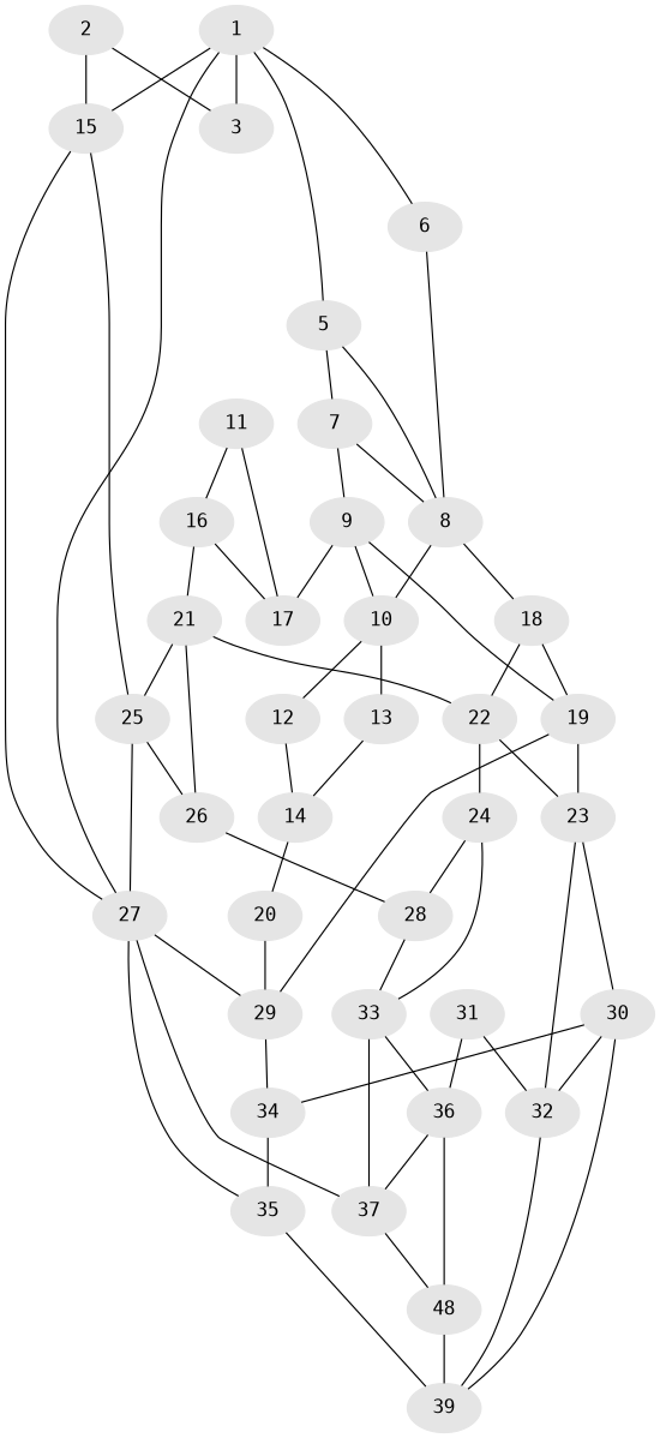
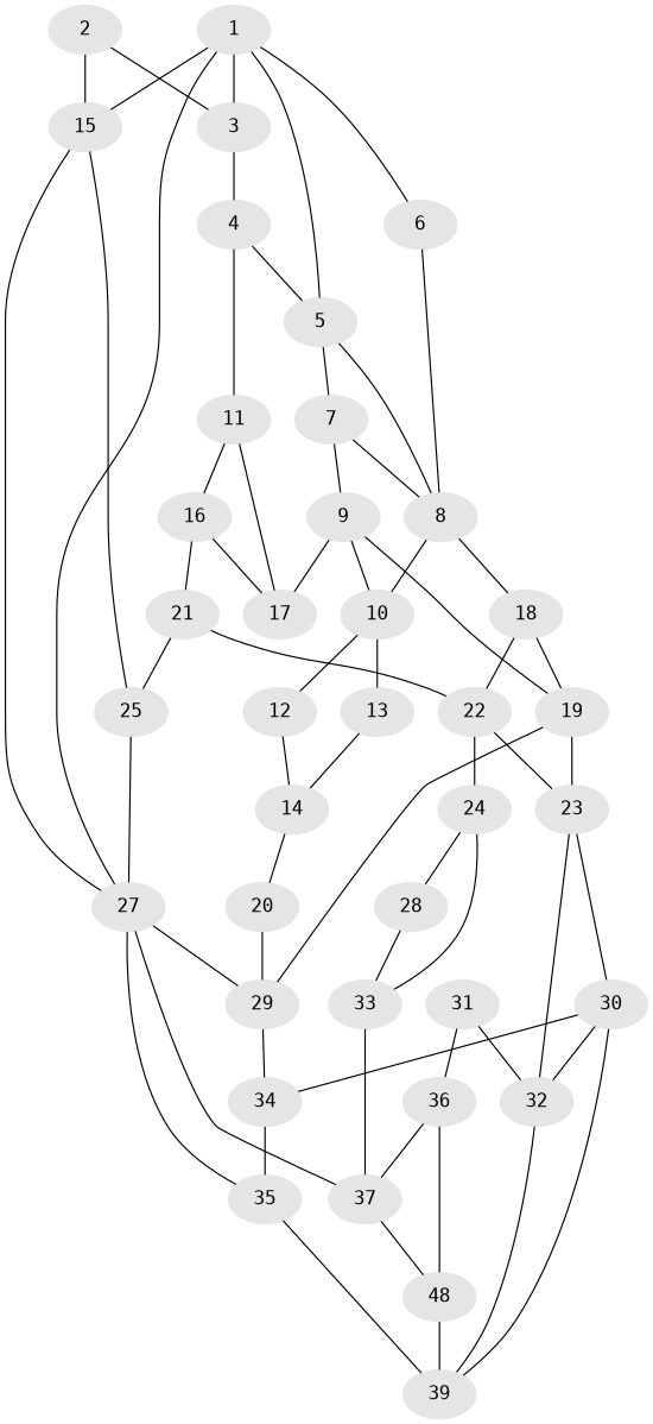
  graph {
    fontname="DejaVu Sans Mono"
    node [color=gray90 fontname="DejaVu Sans Mono" style=filled]
    edge [fontname="DejaVu Sans Mono" weight=1.0]
    1
    3
    5
    6
    15
    27
+   4
    7
    8
    25
    29
    35
    37
    2
    11
    17
    16
    9
    10
    18
    13
    14
    19
    12
    23
    21
    20
-   26
    22
    24
    32
    30
    34
    28
    33
    31
    36
    39
    n39 [label=48]
    1 -- 3
    1 -- 5
    1 -- 6
    1 -- 15
    1 -- 27
+   3 -- 4
    5 -- 7
    5 -- 8
    6 -- 8
    15 -- 27
    15 -- 25
    27 -- 29
    27 -- 35
    27 -- 37
+   4 -- 5
+   4 -- 11
    7 -- 8
    7 -- 9
    8 -- 10
    8 -- 18
    25 -- 27
-   25 -- 26 [weight=2.0]
    29 -- 34
    35 -- 39
    37 -- n39
    2 -- 3
    2 -- 15 [weight=2.0]
    11 -- 17
    11 -- 16
    16 -- 17
    16 -- 21
    9 -- 17
    9 -- 10
    9 -- 19
    10 -- 13
    10 -- 12
    18 -- 19
    18 -- 22
    13 -- 14 [weight=2.0]
    14 -- 20
    19 -- 29
    19 -- 23
    12 -- 14
    23 -- 32
    23 -- 30
    21 -- 25
-   21 -- 26
    21 -- 22
    20 -- 29 [weight=2.0]
-   26 -- 28 [weight=2.0]
    22 -- 23
    22 -- 24
    24 -- 28
    24 -- 33
    32 -- 39
    30 -- 32
    30 -- 34
    30 -- 39
    34 -- 35
    28 -- 33
    33 -- 37
-   33 -- 36
    31 -- 32
    31 -- 36
    36 -- 37
    36 -- n39
    n39 -- 39 [weight=2.0]
  }
